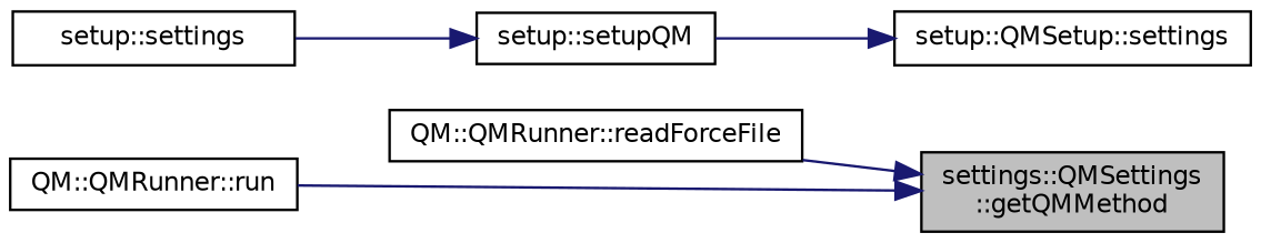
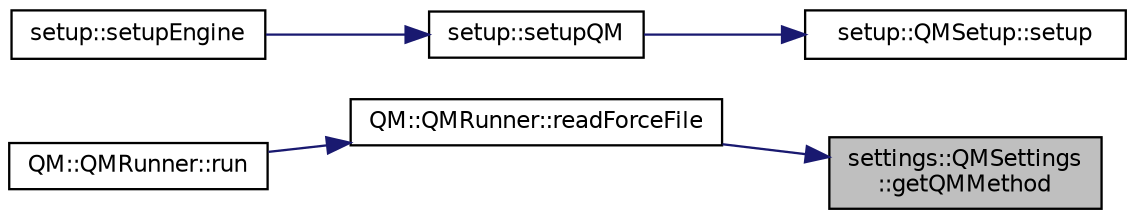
  digraph {
    rankdir=RL
    node [color=black fillcolor=white fontname=Helvetica fontsize=10 shape=record style=filled]
    edge [color=midnightblue dir=back fontname=Helvetica fontsize=10 labelfontname=Helvetica labelfontsize=10 style=solid]
    n1 [fillcolor=grey75 fontcolor=black height=0.2 label="settings::QMSettings\l::getQMMethod" width=0.4]
    n2 [height=0.2 label="QM::QMRunner::readForceFile" width=0.4]
    n3 [height=0.2 label="QM::QMRunner::run" width=0.4]
    n4 [height=0.2 label="setup::setupQM" width=0.4]
-   n5 [height=0.2 label="setup::settings" width=0.4]
-   n6 [height=0.2 label="setup::QMSetup::settings" width=0.4]
+   n5 [height=0.2 label="setup::setupEngine" width=0.4]
+   n6 [height=0.2 label="setup::QMSetup::setup" width=0.4]
    n1 -> n2
-   n1 -> n3
+   n2 -> n3
    n4 -> n5
    n6 -> n4
  }
